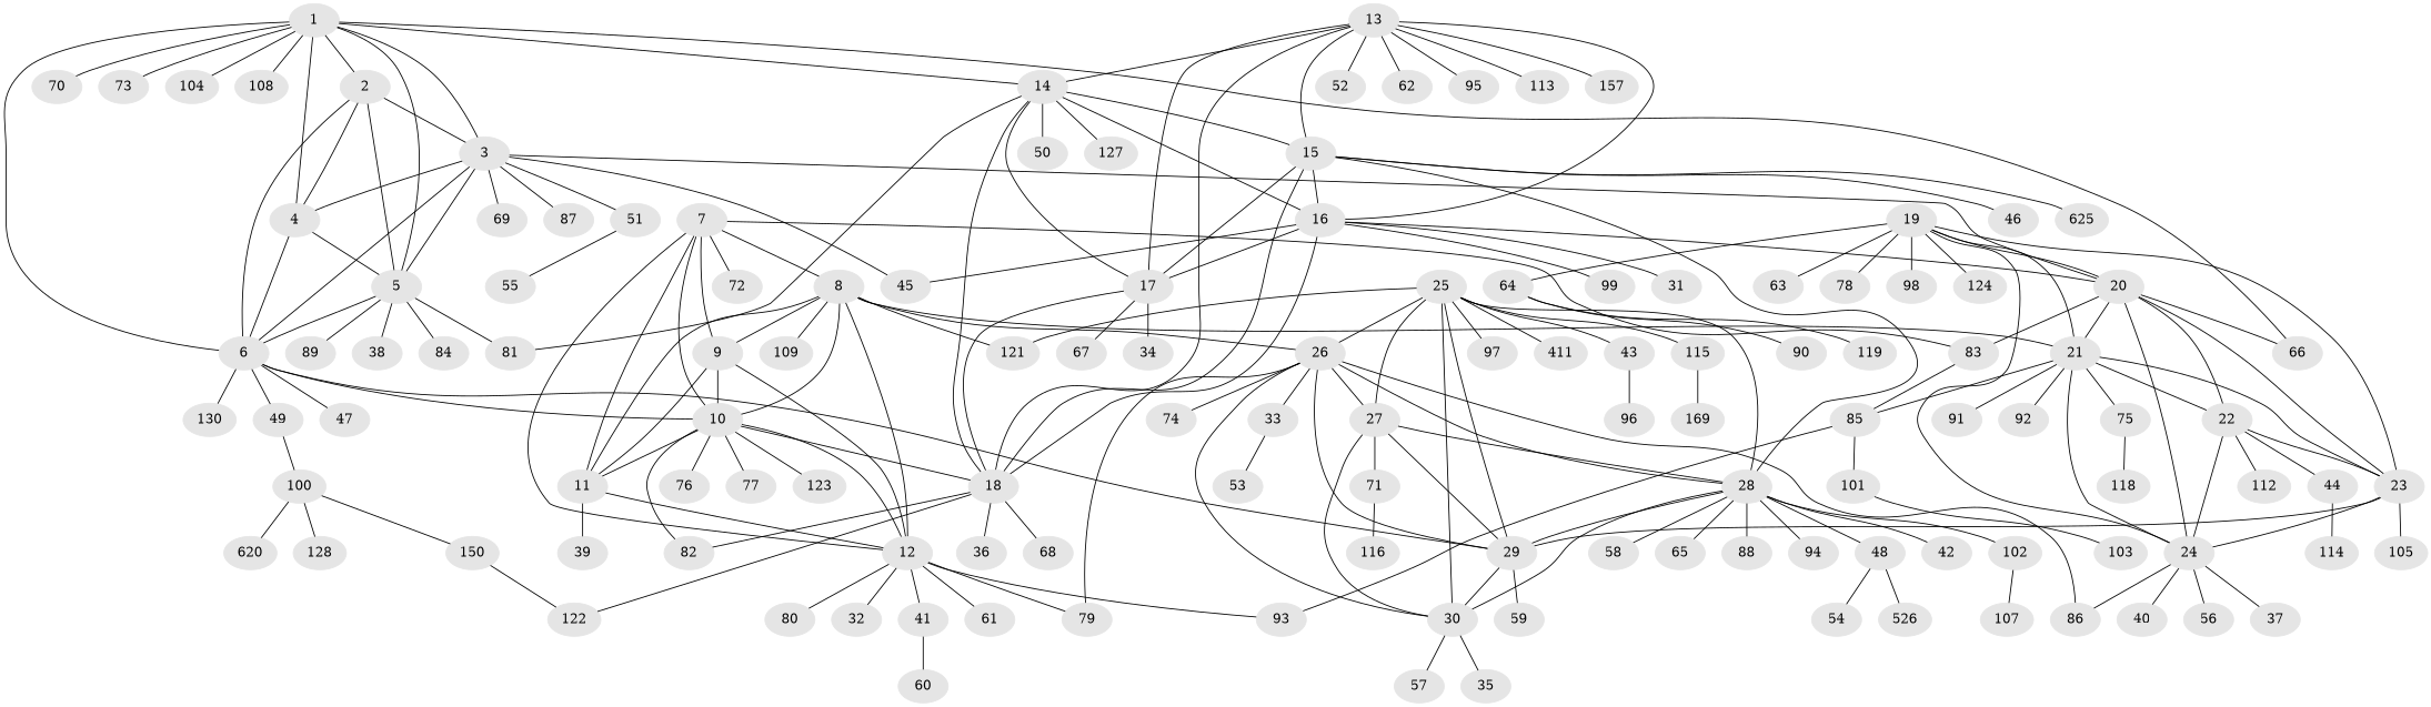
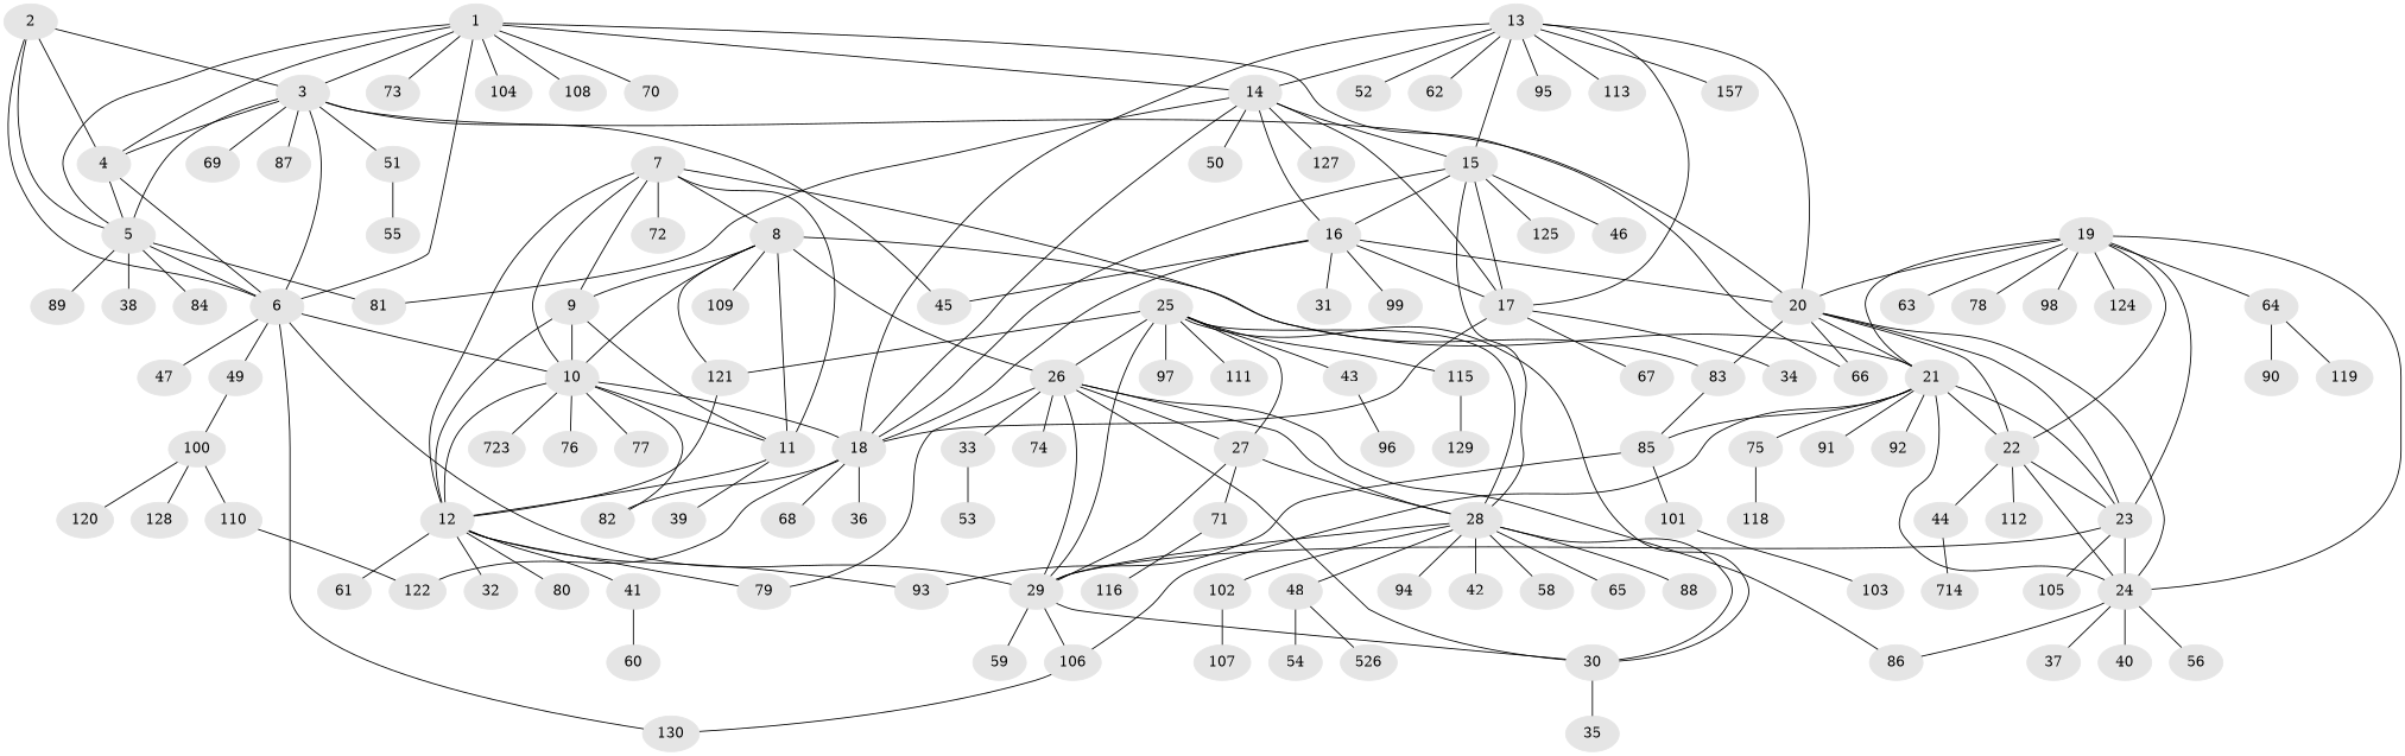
  graph {
    node [color=gray90 style=filled]
    1
    2
    3
    4
    5
    6
    14
    66
    70
    73
    104
    108
    20
    45
    51
    69
    87
    38
    81
    84
    89
    10
    29
    47
    49
    130
    18
    15
    16
    17
    50
    127
    83
    21
    22
    23
    24
    55
    11
    12
    76
    77
    82
-   123
+   123 [label=723]
+   106
    30
    59
    100
    7
    8
    9
    72
    26
    109
    121
    39
    32
    41
    61
    79
    80
    93
    85
    75
    91
    92
    28
    86
    27
    33
    74
    36
    68
    122
    60
    13
    52
    62
    95
    113
    n81 [label=157]
    46
-   125 [label=625]
+   125
    31
    99
    34
    67
    42
    48
    58
    65
    88
    94
    102
    19
    63
    64
    78
    98
    124
    44
    112
    105
    37
    40
    56
    90
    119
    118
    101
-   114
+   114 [label=714]
    25
    43
    97
-   111 [label=411]
+   111
    115
    71
    35
-   57
    96
-   129 [label=169]
+   129
    53
    116
    54
    n125 [label=526]
    107
-   110 [label=150]
-   120 [label=620]
+   110
+   120
    128
    103
-   1 -- 2
    1 -- 3
    1 -- 4
    1 -- 5
    1 -- 6
    1 -- 14
    1 -- 66
    1 -- 70
    1 -- 73
    1 -- 104
    1 -- 108
    2 -- 3
    2 -- 4
    2 -- 5
    2 -- 6
    3 -- 4
    3 -- 5
    3 -- 6
    3 -- 20
    3 -- 45
    3 -- 51
    3 -- 69
    3 -- 87
    4 -- 5
    4 -- 6
    5 -- 6
    5 -- 38
    5 -- 81
    5 -- 84
    5 -- 89
    6 -- 10
    6 -- 29
    6 -- 47
    6 -- 49
    6 -- 130
    14 -- 81
    14 -- 18
    14 -- 15
    14 -- 16
    14 -- 17
    14 -- 50
    14 -- 127
    20 -- 66
    20 -- 83
    20 -- 21
    20 -- 22
    20 -- 23
    20 -- 24
    51 -- 55
    10 -- 18
    10 -- 11
    10 -- 12
    10 -- 76
    10 -- 77
    10 -- 82
    10 -- 123
+   29 -- 106
    29 -- 30
    29 -- 59
    49 -- 100
    18 -- 82
    18 -- 36
    18 -- 68
    18 -- 122
    15 -- 18
    15 -- 16
    15 -- 17
    15 -- 28
    15 -- 46
    15 -- 125
    16 -- 20
    16 -- 45
    16 -- 18
    16 -- 17
    16 -- 31
    16 -- 99
    17 -- 18
    17 -- 34
    17 -- 67
    83 -- 85
    21 -- 22
    21 -- 23
    21 -- 24
+   21 -- 106
    21 -- 85
    21 -- 75
    21 -- 91
    21 -- 92
    22 -- 23
    22 -- 24
    22 -- 44
    22 -- 112
    23 -- 29
    23 -- 24
    23 -- 105
    24 -- 86
    24 -- 37
    24 -- 40
    24 -- 56
    11 -- 12
    11 -- 39
    12 -- 32
    12 -- 41
    12 -- 61
    12 -- 79
    12 -- 80
    12 -- 93
+   106 -- 130
    30 -- 35
-   30 -- 57
    100 -- 110
    100 -- 120
    100 -- 128
    7 -- 10
    7 -- 83
    7 -- 11
    7 -- 12
    7 -- 8
    7 -- 9
    7 -- 72
    8 -- 10
    8 -- 21
    8 -- 11
-   8 -- 12
+   121 -- 12
    8 -- 9
    8 -- 26
    8 -- 109
    8 -- 121
    9 -- 10
    9 -- 11
    9 -- 12
    26 -- 29
    26 -- 30
    26 -- 79
    26 -- 28
    26 -- 86
    26 -- 27
    26 -- 33
    26 -- 74
    41 -- 60
    85 -- 93
    85 -- 101
    75 -- 118
    28 -- 29
    28 -- 30
    28 -- 42
    28 -- 48
    28 -- 58
    28 -- 65
    28 -- 88
    28 -- 94
    28 -- 102
    27 -- 29
-   27 -- 30
    27 -- 28
    27 -- 71
    33 -- 53
    13 -- 14
    13 -- 18
    13 -- 15
-   13 -- 16
+   13 -- 20
    13 -- 17
    13 -- 52
    13 -- 62
    13 -- 95
    13 -- 113
    13 -- n81
    48 -- 54
    48 -- n125
    102 -- 107
    19 -- 20
    19 -- 21
+   19 -- 22
    19 -- 23
    19 -- 24
    19 -- 63
    19 -- 64
    19 -- 78
    19 -- 98
    19 -- 124
    64 -- 90
    64 -- 119
    44 -- 114
    101 -- 103
    25 -- 29
    25 -- 30
    25 -- 26
    25 -- 121
    25 -- 28
    25 -- 27
    25 -- 43
    25 -- 97
    25 -- 111
    25 -- 115
    43 -- 96
    115 -- 129
    71 -- 116
    110 -- 122
  }
